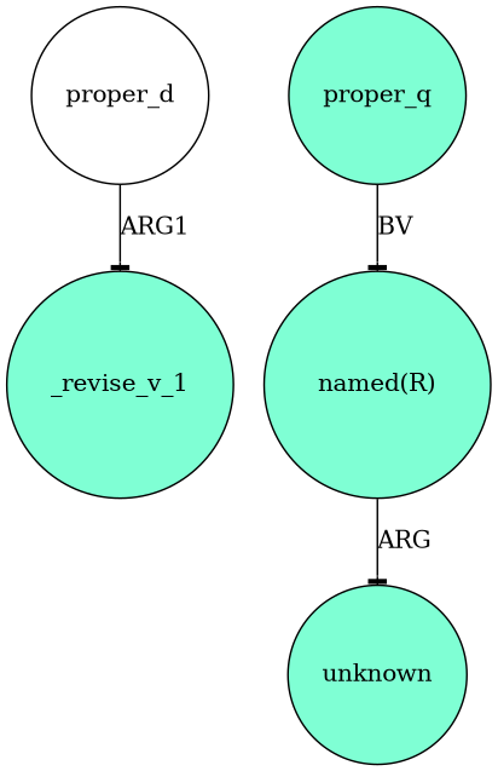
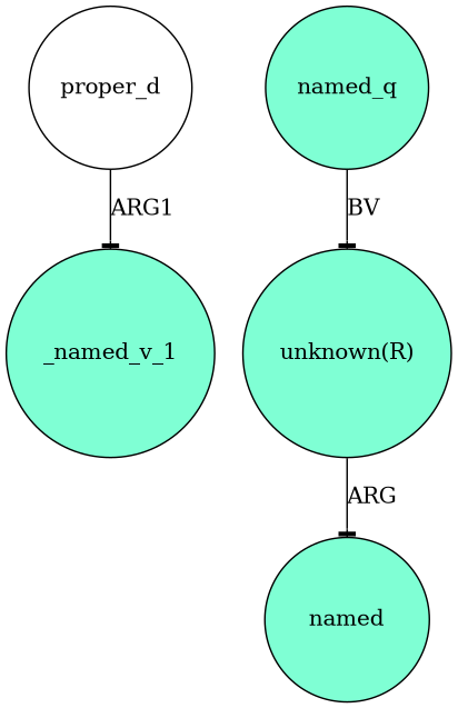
  digraph {
    node [fillcolor=aquamarine shape=circle style=filled]
    edge [arrowhead=tee]
    n1 [fillcolor=white label=proper_d]
-   _revise_v_1
-   "named(R)"
-   unknown
-   proper_q
+   _revise_v_1 [label=_named_v_1]
+   "named(R)" [label="unknown(R)"]
+   unknown [label=named]
+   proper_q [label=named_q]
    n1 -> _revise_v_1 [label=ARG1]
    "named(R)" -> unknown [label=ARG]
    proper_q -> "named(R)" [label=BV]
  }
